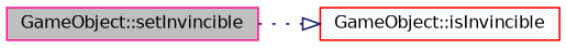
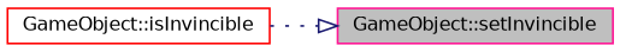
  digraph {
    rankdir=LR
    node [fontname=Helvetica fontsize=10 shape=record style=filled]
    n1 [color=deeppink fillcolor=grey75 fontcolor=black height=0.2 label="GameObject::setInvincible" width=0.4]
    n2 [color=red fillcolor=white height=0.2 label="GameObject::isInvincible" width=0.4]
-   n1 -> n2 [color=midnightblue fontname=Helvetica fontsize=10 labelfontname=Helvetica labelfontsize=10 style=dotted arrowhead=onormal]
+   n2 -> n1 [color=midnightblue fontname=Helvetica fontsize=10 labelfontname=Helvetica labelfontsize=10 style=dotted arrowhead=onormal]
  }
